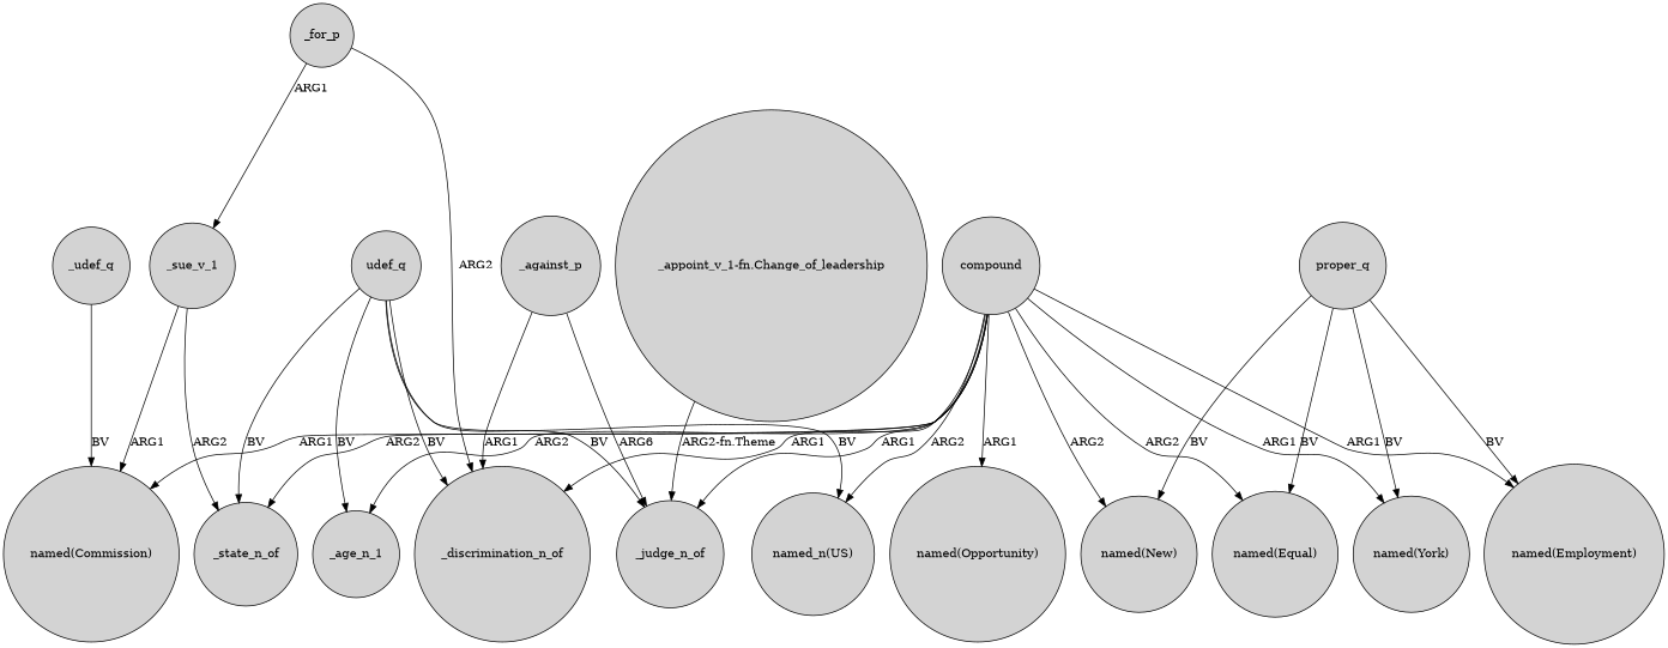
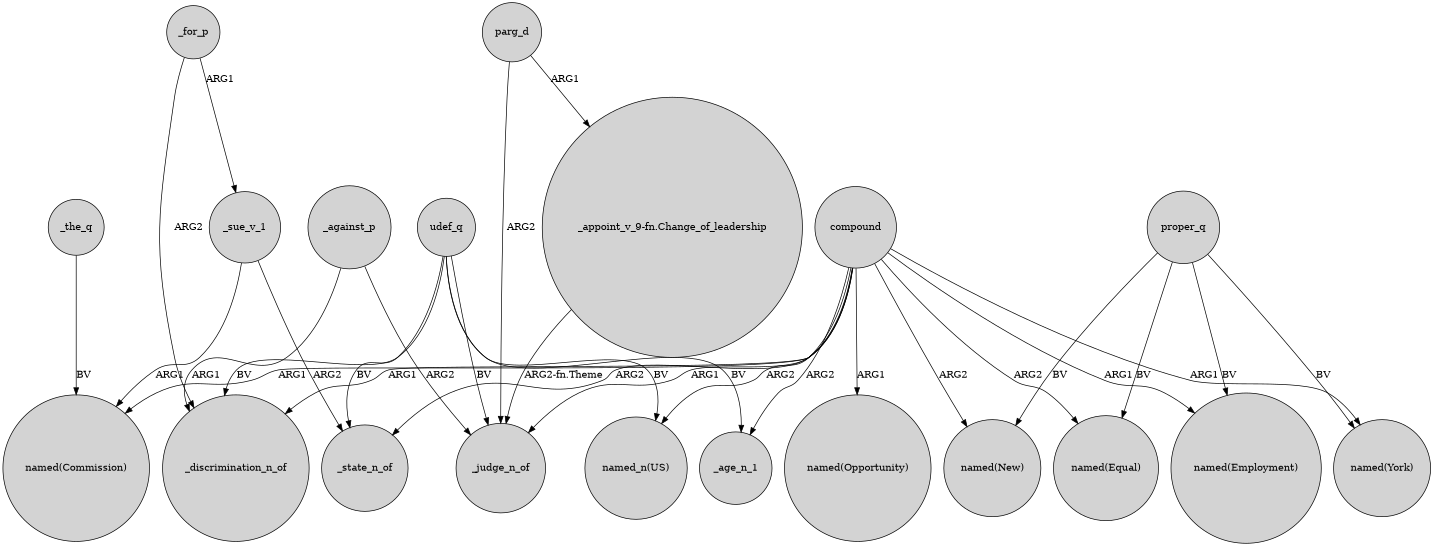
  digraph {
    node [shape=circle style=filled]
    udef_q
    "named_n(US)"
    _state_n_of
    _age_n_1
    _judge_n_of
    _discrimination_n_of
    compound
    "named(New)"
    "named(Commission)"
    "named(Equal)"
    "named(Opportunity)"
    "named(Employment)"
    "named(York)"
    proper_q
    _for_p
    _sue_v_1
    _against_p
-   "_appoint_v_1-fn.Change_of_leadership"
-   _the_q [label=_udef_q]
+   parg_d
+   "_appoint_v_1-fn.Change_of_leadership" [label="_appoint_v_9-fn.Change_of_leadership"]
+   _the_q
    udef_q -> "named_n(US)" [label=BV]
    udef_q -> _state_n_of [label=BV]
    udef_q -> _age_n_1 [label=BV]
    udef_q -> _judge_n_of [label=BV]
    udef_q -> _discrimination_n_of [label=BV]
    compound -> "named_n(US)" [label=ARG2]
    compound -> _state_n_of [label=ARG2]
    compound -> _age_n_1 [label=ARG2]
    compound -> _judge_n_of [label=ARG1]
    compound -> _discrimination_n_of [label=ARG1]
    compound -> "named(New)" [label=ARG2]
    compound -> "named(Commission)" [label=ARG1]
    compound -> "named(Equal)" [label=ARG2]
    compound -> "named(Opportunity)" [label=ARG1]
    compound -> "named(Employment)" [label=ARG1]
    compound -> "named(York)" [label=ARG1]
    proper_q -> "named(New)" [label=BV]
    proper_q -> "named(Equal)" [label=BV]
    proper_q -> "named(Employment)" [label=BV]
    proper_q -> "named(York)" [label=BV]
    _for_p -> _discrimination_n_of [label=ARG2]
    _for_p -> _sue_v_1 [label=ARG1]
    _sue_v_1 -> _state_n_of [label=ARG2]
    _sue_v_1 -> "named(Commission)" [label=ARG1]
-   _against_p -> _judge_n_of [label=ARG6]
+   _against_p -> _judge_n_of [label=ARG2]
    _against_p -> _discrimination_n_of [label=ARG1]
+   parg_d -> _judge_n_of [label=ARG2]
+   parg_d -> "_appoint_v_1-fn.Change_of_leadership" [label=ARG1]
    "_appoint_v_1-fn.Change_of_leadership" -> _judge_n_of [label="ARG2-fn.Theme"]
    _the_q -> "named(Commission)" [label=BV]
  }
